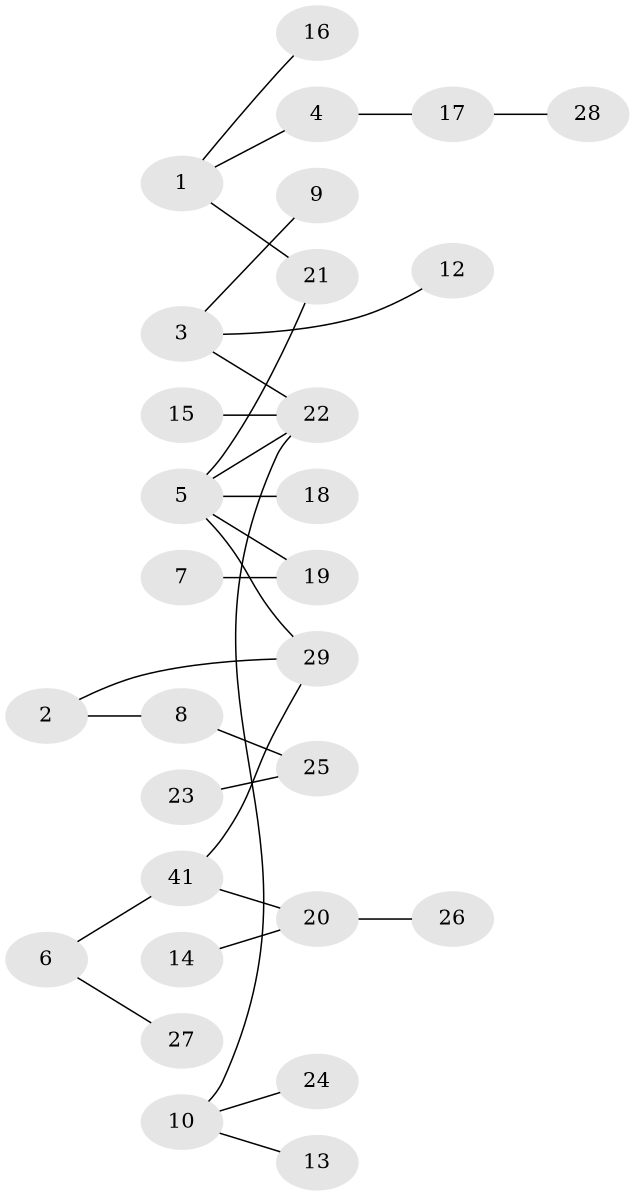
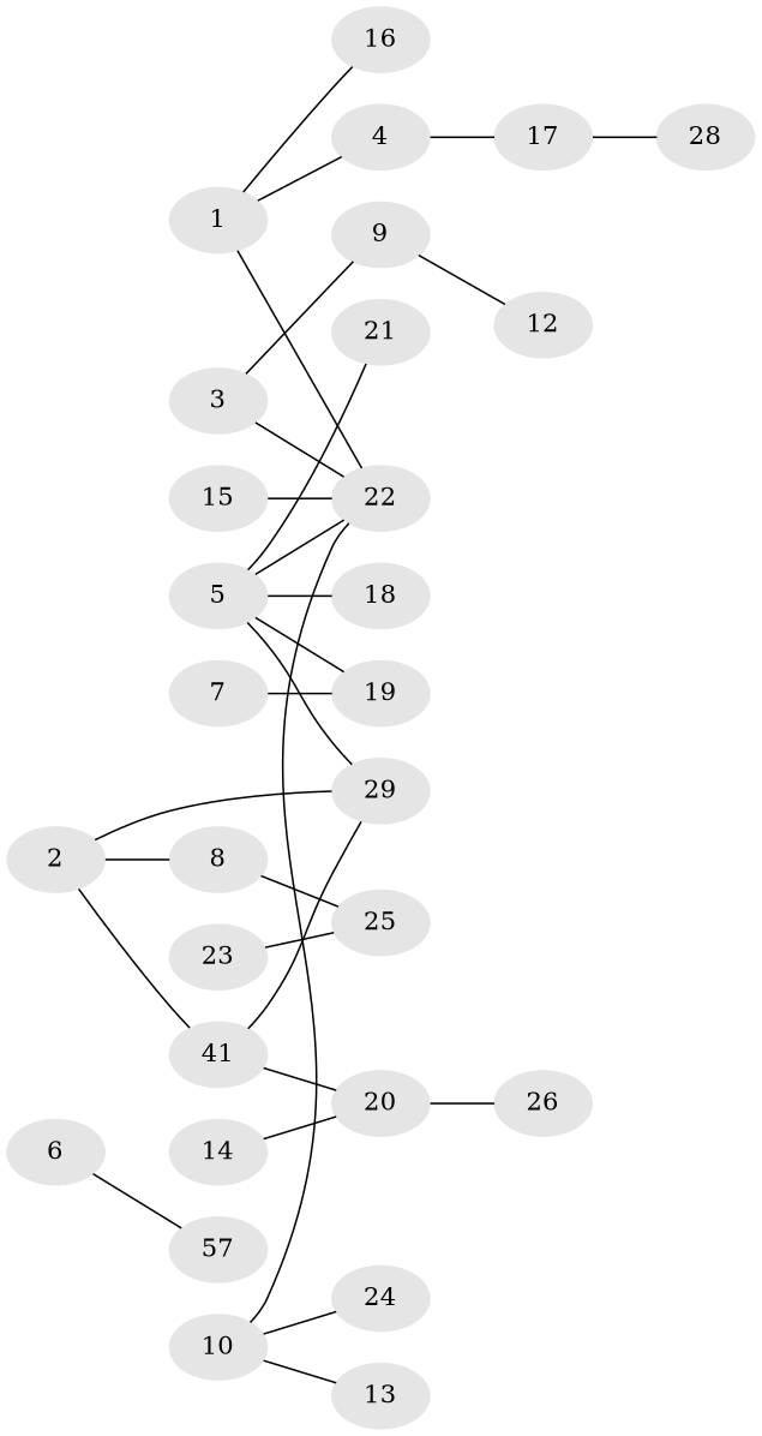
  graph {
    rankdir=LR
    node [color=gray90 style=filled]
    edge [weight=1.0]
    1
    4
    16
    22
    17
    2
    8
    29
    25
    3
    9
    12
    28
    5
    18
    19
    21
    n18 [label=41]
    6
-   27
+   27 [label=57]
    20
    7
    10
    13
    24
    26
    14
    15
    23
    1 -- 4
    1 -- 16
-   1 -- 21
+   1 -- 22
    4 -- 17
    17 -- 28
    2 -- 8
    2 -- 29
    8 -- 25
    3 -- 22
    3 -- 9
-   3 -- 12
+   9 -- 12
    5 -- 22
    5 -- 29
    5 -- 18
    5 -- 19
    5 -- 21
    n18 -- 29
    n18 -- 20
-   6 -- n18
+   2 -- n18
    6 -- 27
    20 -- 26
    7 -- 19
    10 -- 22
    10 -- 13
    10 -- 24
    14 -- 20
    15 -- 22
    23 -- 25
  }
